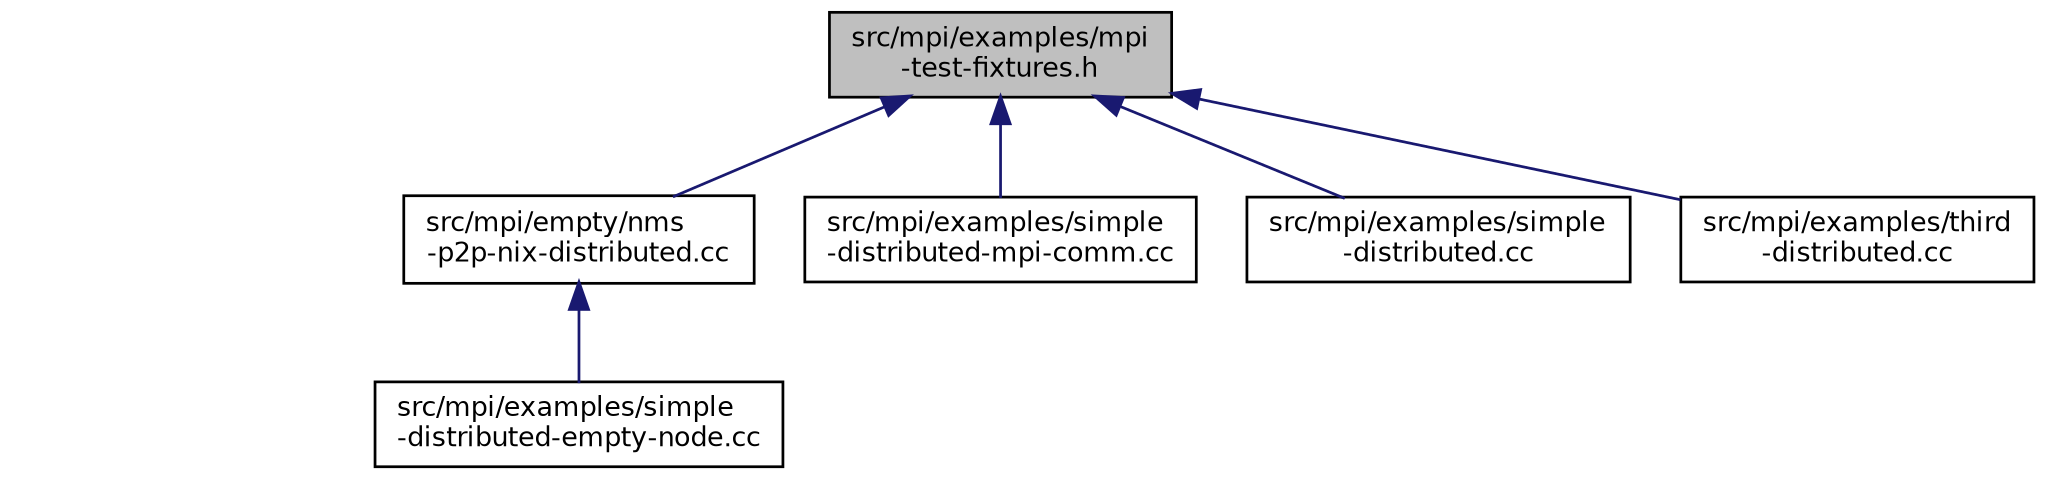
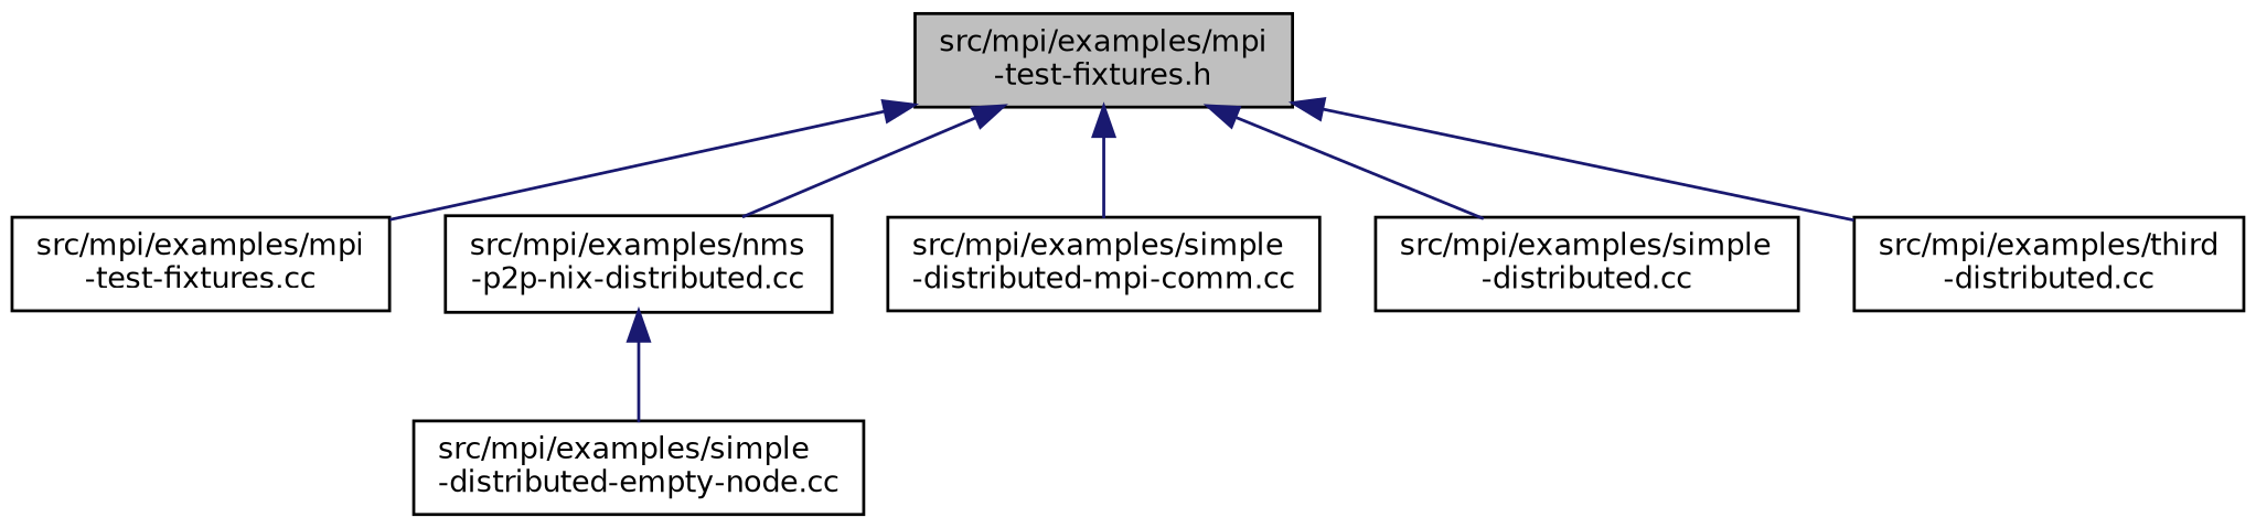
  digraph {
    node [color=black fillcolor=white fontname=Helvetica fontsize=10 shape=record style=filled]
    edge [color=midnightblue dir=back fontname=Helvetica fontsize=10 labelfontname=Helvetica labelfontsize=10 style=solid]
    n1 [fillcolor=grey75 fontcolor=black height=0.2 label="src/mpi/examples/mpi\l-test-fixtures.h" width=0.4]
-   n3 [height=0.2 label="src/mpi/empty/nms\l-p2p-nix-distributed.cc" width=0.4]
+   n2 [height=0.2 label="src/mpi/examples/mpi\l-test-fixtures.cc" width=0.4]
+   n3 [height=0.2 label="src/mpi/examples/nms\l-p2p-nix-distributed.cc" width=0.4]
    n4 [height=0.2 label="src/mpi/examples/simple\l-distributed-mpi-comm.cc" width=0.4]
    n5 [height=0.2 label="src/mpi/examples/simple\l-distributed.cc" width=0.4]
    n6 [height=0.2 label="src/mpi/examples/third\l-distributed.cc" width=0.4]
    n7 [height=0.2 label="src/mpi/examples/simple\l-distributed-empty-node.cc" width=0.4]
+   n1 -> n2
    n1 -> n3
    n1 -> n4
    n1 -> n5
    n1 -> n6
    n3 -> n7
  }
